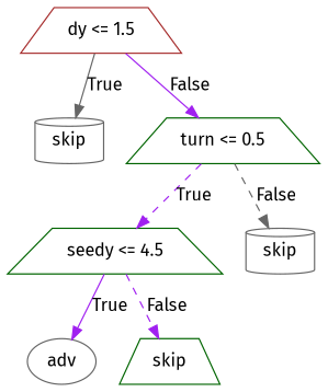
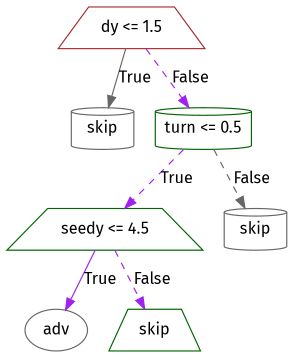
  digraph {
    fontname="Fira Sans"
    node [color=gray40 fontname="Fira Sans" shape=trapezium]
    edge [color=purple fontname="Fira Sans" style=dashed]
    n1 [color=brown label="dy <= 1.5"]
    n2 [label=skip shape=cylinder]
-   n3 [color=darkgreen label="turn <= 0.5"]
+   n3 [color=darkgreen label="turn <= 0.5" shape=cylinder]
    n4 [color=darkgreen label="seedy <= 4.5"]
    n5 [label=skip shape=cylinder]
    n6 [label=adv shape=ellipse]
    n7 [color=darkgreen label=skip]
    n1 -> n2 [color=gray40 label=True style=""]
-   n1 -> n3 [label=False style=solid]
+   n1 -> n3 [label=False]
    n3 -> n4 [label=True]
    n3 -> n5 [color=gray40 label=False]
    n4 -> n6 [label=True style=""]
    n4 -> n7 [label=False]
  }
